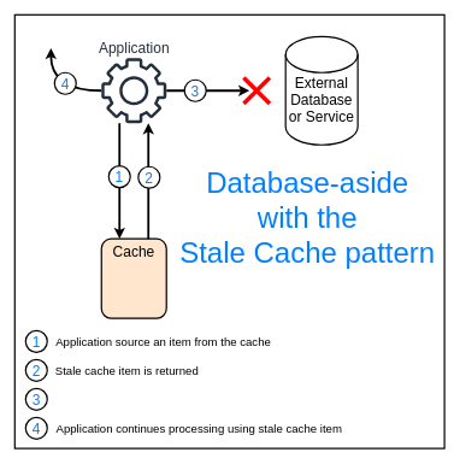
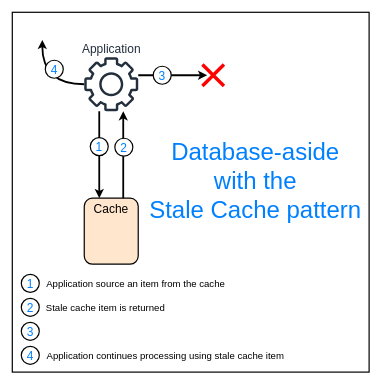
  <mxCell id="0" />
  <mxCell id="1" parent="0" />
  <mxCell id="2" value="" style="rounded=0;whiteSpace=wrap;html=1;labelBackgroundColor=#FF3333;strokeWidth=2;fontSize=16;fontColor=#000000;" parent="1" vertex="1"><mxGeometry x="20" y="20" width="595" height="600" as="geometry" /></mxCell>
  <mxCell id="3" style="edgeStyle=orthogonalEdgeStyle;rounded=0;orthogonalLoop=1;jettySize=auto;html=1;labelBackgroundColor=#0080ff;strokeWidth=3;fontSize=20;fontColor=#0080ff;" parent="1" source="6" target="9" edge="1"><mxGeometry relative="1" as="geometry"><Array as="points"><mxPoint x="165" y="230" /><mxPoint x="165" y="230" /></Array></mxGeometry></mxCell>
  <mxCell id="4" style="edgeStyle=orthogonalEdgeStyle;curved=1;rounded=0;orthogonalLoop=1;jettySize=auto;html=1;labelBackgroundColor=#0080ff;strokeWidth=3;fontSize=16;fontColor=#000000;" parent="1" source="6" edge="1"><mxGeometry relative="1" as="geometry"><mxPoint x="345" y="125" as="targetPoint" /><Array as="points"><mxPoint x="265" y="125" /><mxPoint x="265" y="125" /></Array></mxGeometry></mxCell>
  <mxCell id="5" style="edgeStyle=orthogonalEdgeStyle;curved=1;rounded=0;orthogonalLoop=1;jettySize=auto;html=1;labelBackgroundColor=#0080ff;strokeWidth=3;fontSize=16;fontColor=#FF3333;" parent="1" source="6" target="25" edge="1"><mxGeometry relative="1" as="geometry"><mxPoint x="75" y="70" as="targetPoint" /></mxGeometry></mxCell>
- <mxCell id="6" value="Application" style="sketch=0;outlineConnect=0;fontColor=#232F3E;gradientColor=none;fillColor=#232F3D;strokeColor=none;dashed=0;verticalLabelPosition=top;verticalAlign=bottom;align=center;html=1;fontSize=20;fontStyle=0;aspect=fixed;pointerEvents=1;shape=mxgraph.aws4.gear;labelPosition=center;" parent="1" vertex="1"><mxGeometry x="140" y="80" width="90" height="90" as="geometry" /></mxCell>
- <mxCell id="7" value="&lt;div&gt;External Database or Service&lt;/div&gt;&lt;div&gt;&lt;br&gt;&lt;/div&gt;" style="strokeWidth=2;html=1;shape=mxgraph.flowchart.database;whiteSpace=wrap;labelPosition=center;verticalLabelPosition=middle;align=center;verticalAlign=bottom;fontSize=20;" parent="1" vertex="1"><mxGeometry x="395" y="50" width="100" height="150" as="geometry" /></mxCell>
+ <mxCell id="6" value="Application" style="sketch=0;outlineConnect=0;fontColor=#232F3E;gradientColor=none;fillColor=#232F3D;strokeColor=none;dashed=0;verticalLabelPosition=top;verticalAlign=bottom;align=center;html=1;fontSize=20;fontStyle=0;aspect=fixed;pointerEvents=1;shape=mxgraph.aws4.gear;labelPosition=center;" parent="1" vertex="1"><mxGeometry x="140" y="95" width="90" height="90" as="geometry" /></mxCell>
  <mxCell id="8" value="" style="group" parent="1" vertex="1" connectable="0"><mxGeometry x="140" y="330" width="90" height="110" as="geometry" /></mxCell>
  <mxCell id="9" value="Cache" style="rounded=1;whiteSpace=wrap;html=1;fontSize=20;verticalAlign=top;container=0;strokeWidth=2;fillColor=#ffe6cc;" parent="8" vertex="1"><mxGeometry width="90" height="110" as="geometry" /></mxCell>
  <mxCell id="10" value="" style="shape=image;html=1;verticalAlign=top;verticalLabelPosition=bottom;labelBackgroundColor=#ffffff;imageAspect=0;aspect=fixed;image=https://cdn2.iconfinder.com/data/icons/essential-web-2/50/stack-layer-pile-element-material-128.png;container=0;" parent="8" vertex="1"><mxGeometry x="15" y="40" width="60" height="60" as="geometry" /></mxCell>
  <mxCell id="11" value="1" style="ellipse;whiteSpace=wrap;html=1;aspect=fixed;strokeWidth=2;fontSize=20;fontColor=#0080ff;" parent="1" vertex="1"><mxGeometry x="150" y="229" width="30" height="30" as="geometry" /></mxCell>
  <mxCell id="12" value="3" style="ellipse;whiteSpace=wrap;html=1;aspect=fixed;strokeWidth=2;fontSize=20;fontColor=#0080ff;" parent="1" vertex="1"><mxGeometry x="255" y="110" width="30" height="30" as="geometry" /></mxCell>
  <mxCell id="13" value="1" style="ellipse;whiteSpace=wrap;html=1;aspect=fixed;strokeWidth=2;fontSize=20;fontColor=#0080ff;" parent="1" vertex="1"><mxGeometry x="35" y="457" width="30" height="30" as="geometry" /></mxCell>
  <mxCell id="14" value="2" style="ellipse;whiteSpace=wrap;html=1;aspect=fixed;strokeWidth=2;fontSize=20;fontColor=#0080ff;" parent="1" vertex="1"><mxGeometry x="35" y="497" width="30" height="30" as="geometry" /></mxCell>
  <mxCell id="15" value="3" style="ellipse;whiteSpace=wrap;html=1;aspect=fixed;strokeWidth=2;fontSize=20;fontColor=#0080ff;" parent="1" vertex="1"><mxGeometry x="35" y="537" width="30" height="30" as="geometry" /></mxCell>
  <mxCell id="16" value="4" style="ellipse;whiteSpace=wrap;html=1;aspect=fixed;strokeWidth=2;fontSize=20;fontColor=#0080ff;" parent="1" vertex="1"><mxGeometry x="35" y="577" width="30" height="30" as="geometry" /></mxCell>
  <mxCell id="17" value="&lt;div&gt;Database-aside&lt;/div&gt;&lt;div&gt;with the&lt;/div&gt;&lt;div&gt;Stale Cache pattern&lt;br&gt;&lt;/div&gt;" style="text;html=1;align=center;verticalAlign=middle;resizable=0;points=[];autosize=1;strokeColor=none;fillColor=none;fontSize=40;fontColor=#0080ff;" parent="1" vertex="1"><mxGeometry x="235" y="220" width="380" height="160" as="geometry" /></mxCell>
  <mxCell id="18" value="&lt;div style=&quot;font-size: 16px;&quot;&gt;Application source an item from the cache&lt;br style=&quot;font-size: 16px;&quot;&gt;&lt;/div&gt;" style="text;html=1;align=left;verticalAlign=middle;resizable=0;points=[];autosize=1;strokeColor=none;fillColor=none;fontSize=16;fontColor=#000000;" parent="1" vertex="1"><mxGeometry x="75" y="457" width="330" height="30" as="geometry" /></mxCell>
  <mxCell id="19" value="Stale cache item is returned" style="text;html=1;align=center;verticalAlign=middle;resizable=0;points=[];autosize=1;strokeColor=none;fillColor=none;fontSize=16;fontColor=#000000;" parent="1" vertex="1"><mxGeometry x="65" y="497" width="220" height="30" as="geometry" /></mxCell>
  <mxCell id="20" style="edgeStyle=orthogonalEdgeStyle;rounded=0;orthogonalLoop=1;jettySize=auto;html=1;strokeWidth=3;fontSize=12;" parent="1" source="9" target="6" edge="1"><mxGeometry x="-0.25" y="-20" relative="1" as="geometry"><Array as="points"><mxPoint x="205" y="270" /><mxPoint x="205" y="270" /></Array><mxPoint as="offset" /></mxGeometry></mxCell>
  <mxCell id="21" value="2" style="ellipse;whiteSpace=wrap;html=1;aspect=fixed;strokeWidth=2;fontSize=20;fontColor=#0080ff;" parent="1" vertex="1"><mxGeometry x="191" y="230" width="30" height="30" as="geometry" /></mxCell>
  <mxCell id="22" value="" style="shape=mxgraph.mockup.markup.redX;fillColor=#ff0000;html=1;shadow=0;strokeColor=none;labelBackgroundColor=#FF3333;strokeWidth=2;fontSize=16;fontColor=#FF3333;" parent="1" vertex="1"><mxGeometry x="335" y="105" width="40" height="40" as="geometry" /></mxCell>
  <mxCell id="23" value="4" style="ellipse;whiteSpace=wrap;html=1;aspect=fixed;strokeWidth=2;fontSize=20;fontColor=#0080ff;" parent="1" vertex="1"><mxGeometry x="75" y="100" width="30" height="30" as="geometry" /></mxCell>
  <mxCell id="24" value="&lt;font color=&quot;#000000&quot;&gt;Application continues processing using stale cache item&lt;br&gt;&lt;/font&gt;" style="text;html=1;align=center;verticalAlign=middle;resizable=0;points=[];autosize=1;strokeColor=none;fillColor=none;fontSize=16;fontColor=#FF3333;" parent="1" vertex="1"><mxGeometry x="65" y="577" width="420" height="30" as="geometry" /></mxCell>
  <mxCell id="25" value="" style="shape=image;html=1;verticalAlign=top;verticalLabelPosition=bottom;labelBackgroundColor=#ffffff;imageAspect=0;aspect=fixed;image=https://cdn3.iconfinder.com/data/icons/essential-pack/32/34-Happy_and_Smile-128.png;strokeWidth=2;fontSize=16;fontColor=#000000;" parent="1" vertex="1"><mxGeometry x="55" y="36" width="30" height="30" as="geometry" /></mxCell>
